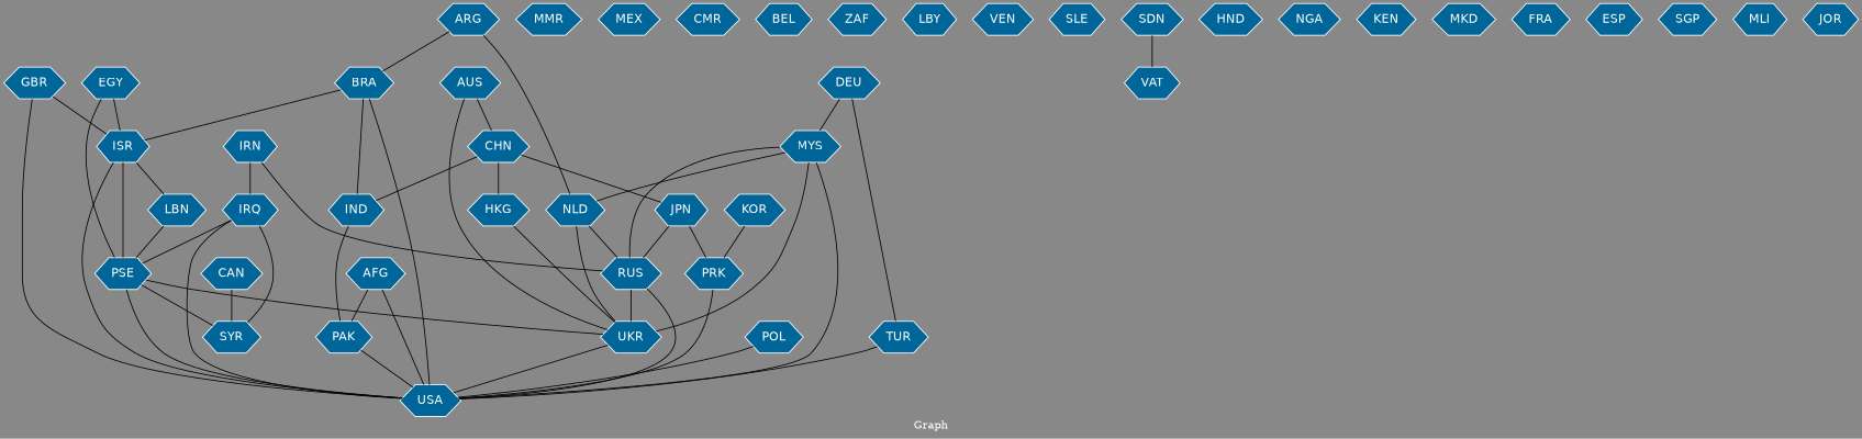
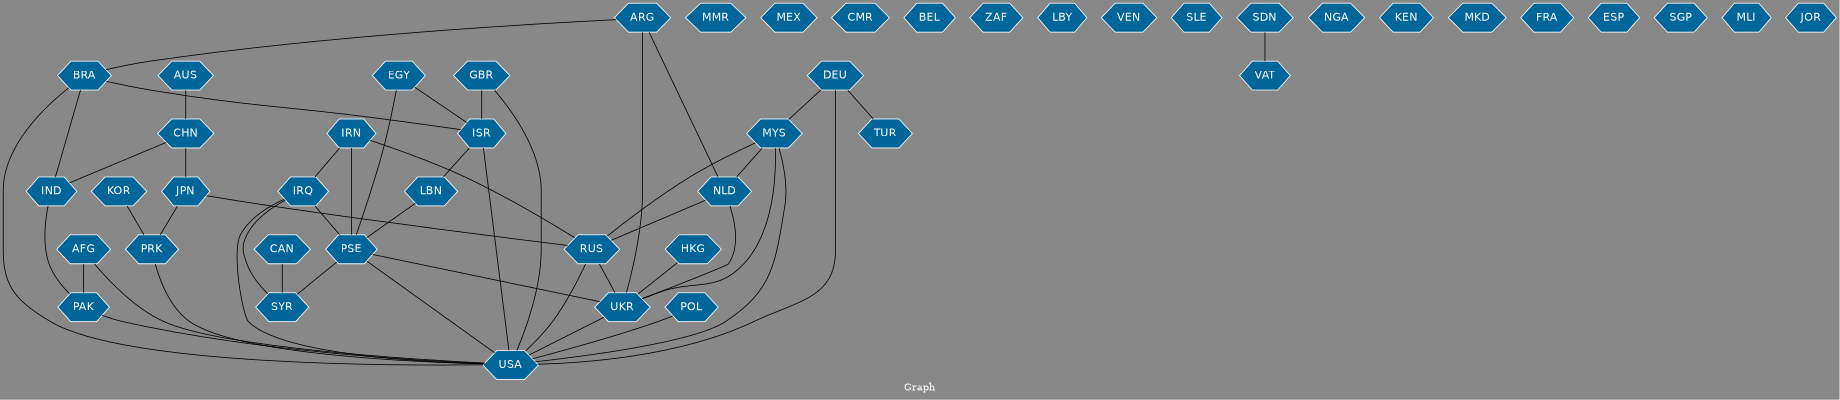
  graph {
    bgcolor="#888888"
    fontcolor=white
    fontsize=12
    label="Graph"
    node [color=white fillcolor="#006699" fontcolor=white fontname=Helvetica shape=hexagon style=filled]
    edge [arrowhead=open color=black fontcolor=white fontname=Courier fontsize=12 weight=1]
    n1 [label=AFG]
    n2 [label=USA]
    n3 [label=PAK]
    n4 [label=EGY]
    n5 [label=PSE]
    n6 [label=ISR]
    n7 [label=UKR]
    n8 [label=SYR]
    n9 [label=LBN]
    n10 [label=MMR]
    n11 [label=IRQ]
    n12 [label=MYS]
    n13 [label=RUS]
    n14 [label=NLD]
    n15 [label=DEU]
    n16 [label=TUR]
    n17 [label=MEX]
    n18 [label=IRN]
    n19 [label=IND]
    n20 [label=CHN]
    n21 [label=HKG]
    n22 [label=JPN]
    n23 [label=PRK]
    n24 [label=CMR]
    n25 [label=GBR]
    n26 [label=BEL]
    n27 [label=ZAF]
    n28 [label=AUS]
    n29 [label=LBY]
    n30 [label=VEN]
    n31 [label=BRA]
    n32 [label=SLE]
    n33 [label=KOR]
    n34 [label=VAT]
    n35 [label=ARG]
    n36 [label=POL]
-   n37 [label=HND]
    n38 [label=NGA]
    n39 [label=KEN]
    n40 [label=MKD]
    n41 [label=FRA]
    n42 [label=CAN]
    n43 [label=SDN]
    n44 [label=ESP]
    n45 [label=SGP]
    n46 [label=MLI]
    n47 [label=JOR]
    n1 -- n2 [weight=2]
    n1 -- n3 [weight=2]
    n3 -- n2
    n4 -- n5 [weight=2]
    n4 -- n6
    n5 -- n2 [weight=3]
    n5 -- n7
    n5 -- n8
    n6 -- n2 [weight=3]
-   n6 -- n5 [weight=166]
+   n18 -- n5 [weight=166]
    n6 -- n9 [weight=2]
    n7 -- n2 [weight=2]
    n9 -- n5 [weight=2]
    n11 -- n2 [weight=3]
    n11 -- n5
    n11 -- n8
    n12 -- n2 [weight=3]
    n12 -- n7 [weight=18]
    n12 -- n13 [weight=4]
    n12 -- n14 [weight=6]
    n13 -- n2 [weight=4]
    n13 -- n7 [weight=23]
    n14 -- n7
    n14 -- n13
-   n16 -- n2 [weight=2]
+   n15 -- n2 [weight=2]
    n15 -- n12
    n15 -- n16
    n18 -- n11 [weight=4]
    n18 -- n13
    n19 -- n3 [weight=2]
    n20 -- n19
-   n20 -- n21 [weight=3]
    n20 -- n22 [weight=2]
    n21 -- n7
    n22 -- n13
    n22 -- n23 [weight=3]
    n23 -- n2
    n25 -- n2
    n25 -- n6 [weight=2]
-   n28 -- n7 [weight=2]
+   n35 -- n7 [weight=2]
    n28 -- n20 [weight=2]
    n31 -- n2
    n31 -- n6
    n31 -- n19
    n33 -- n23 [weight=2]
    n35 -- n14
    n35 -- n31
    n36 -- n2
    n42 -- n8 [weight=2]
    n43 -- n34
  }
